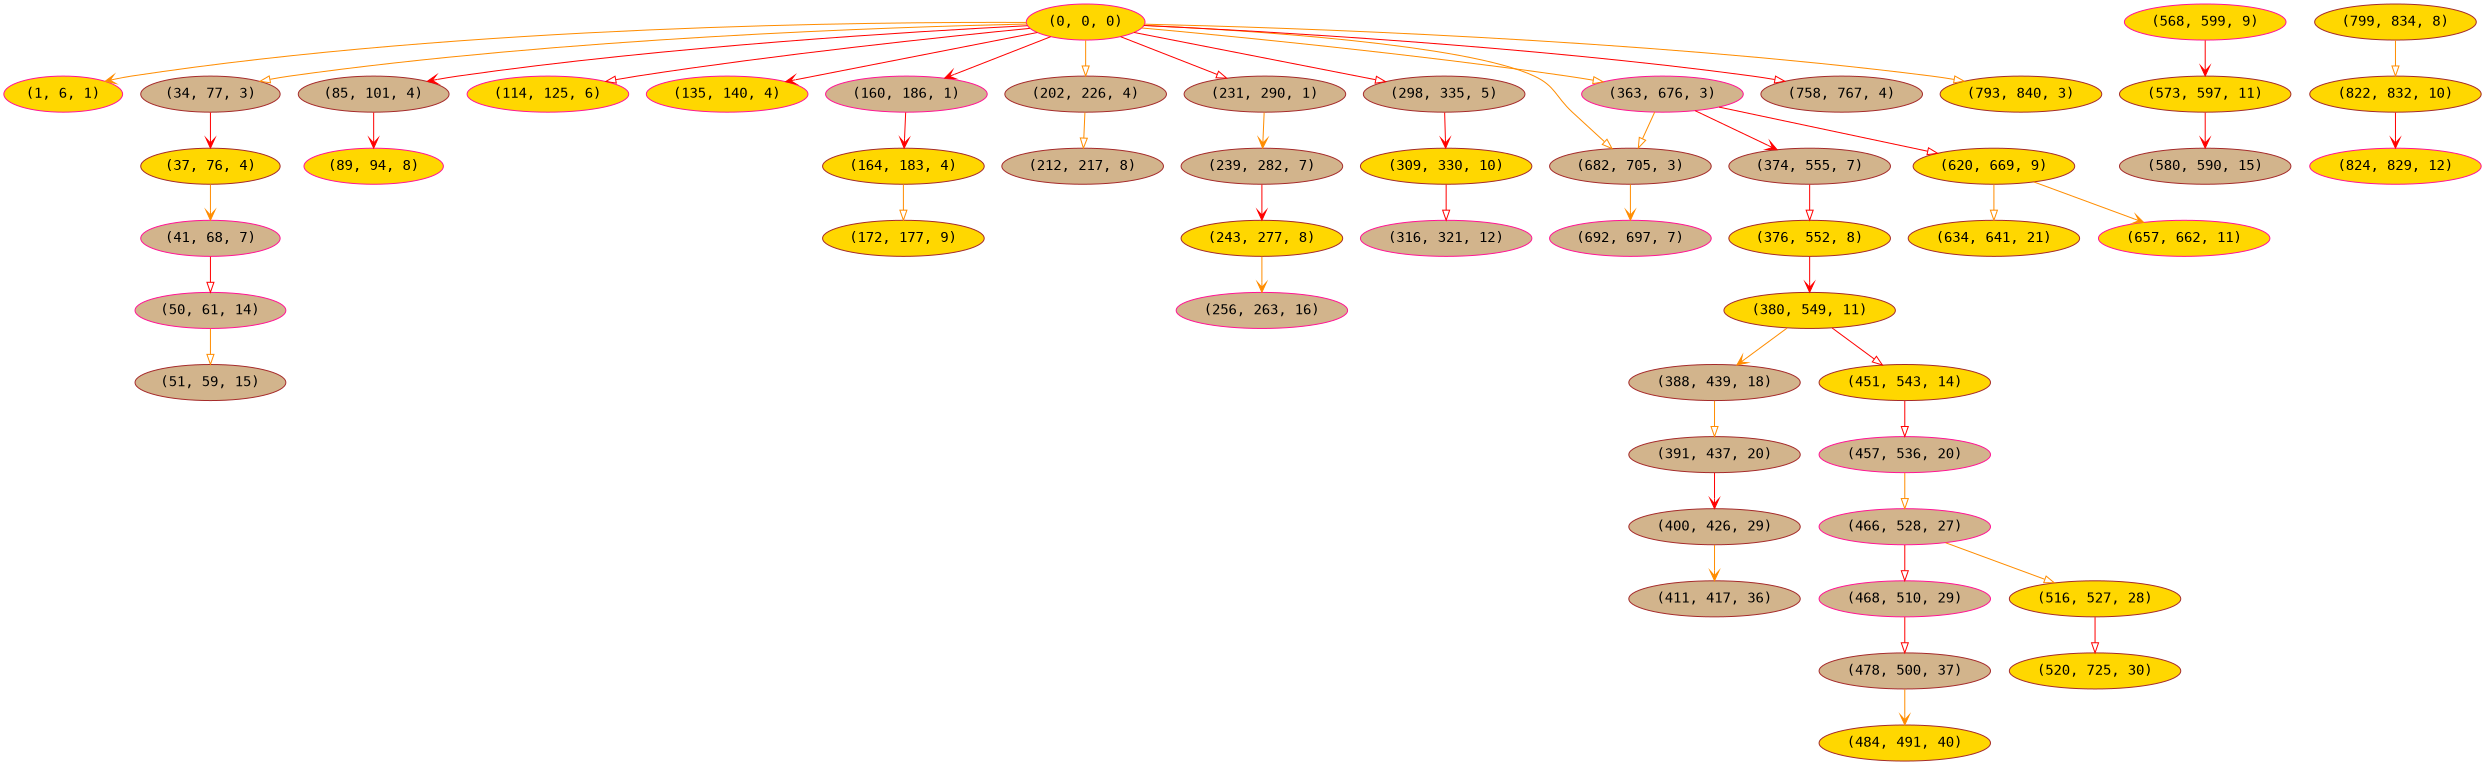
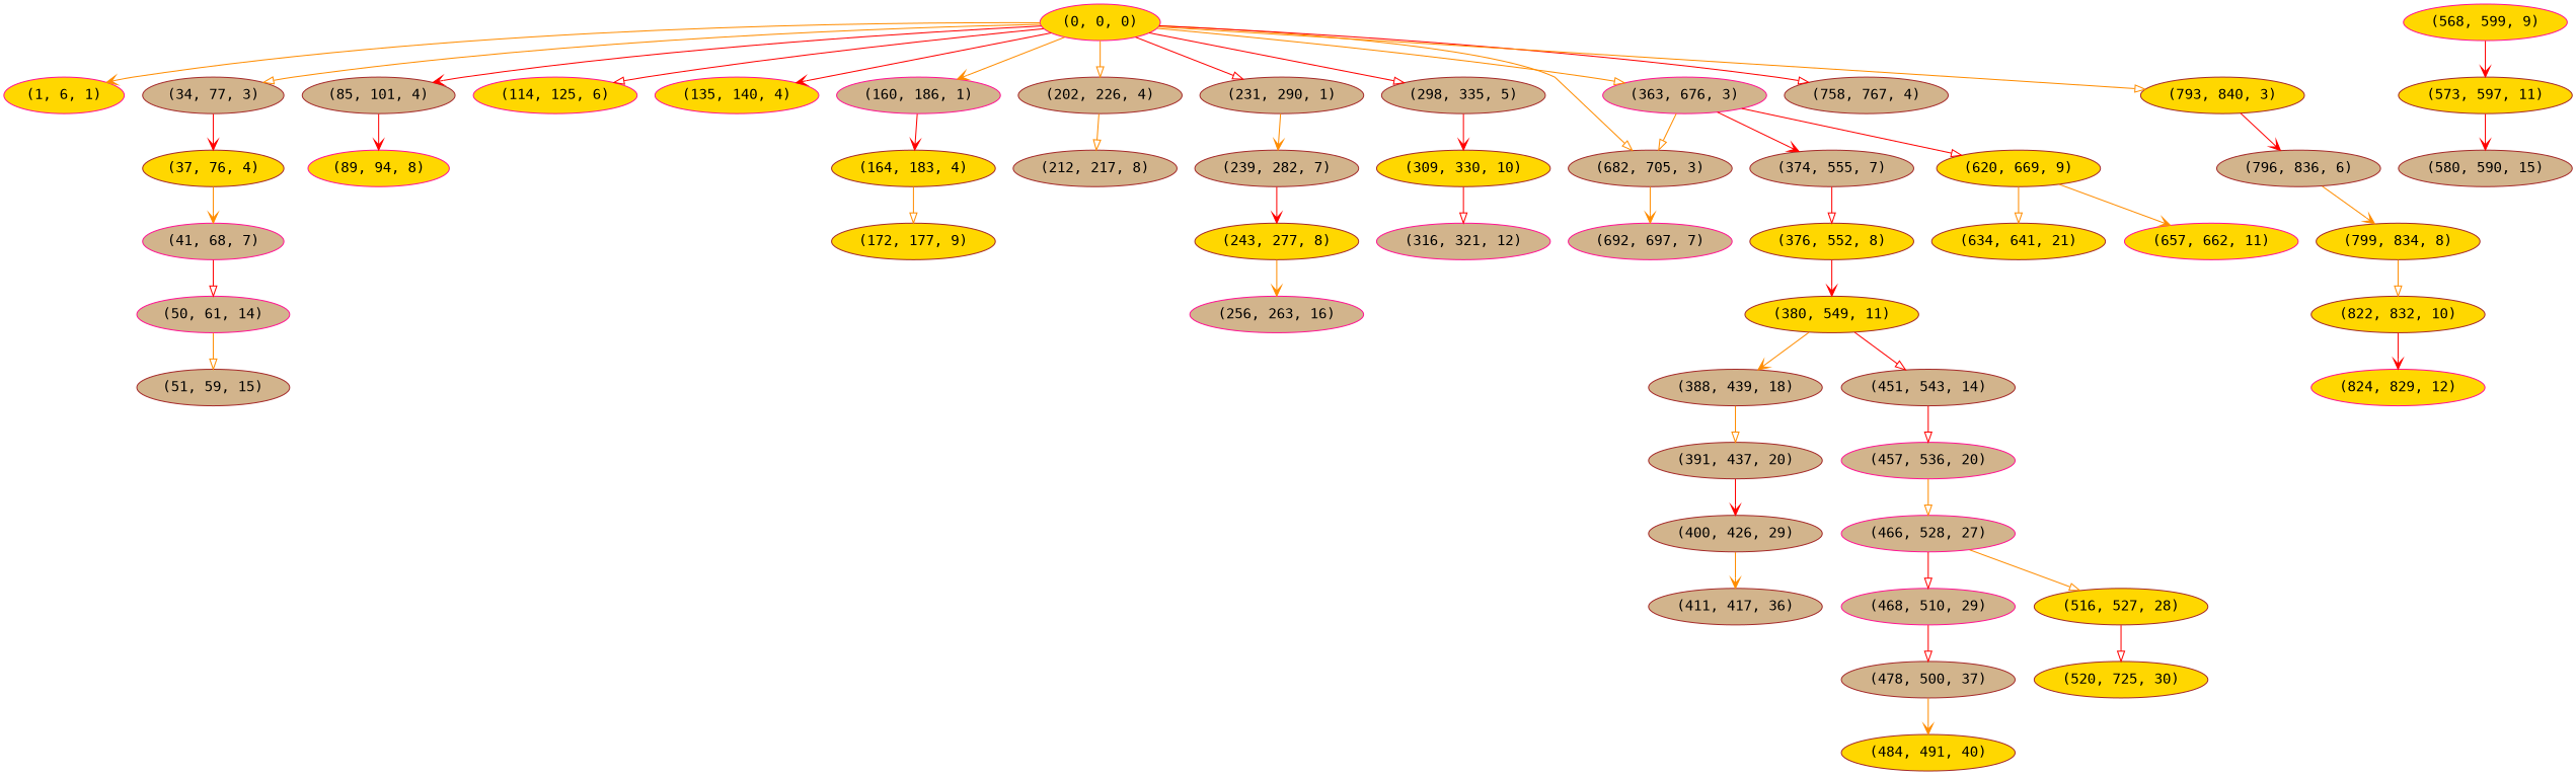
  digraph {
    fontname="DejaVu Sans Mono"
    node [color=brown fillcolor=tan fontname="DejaVu Sans Mono" style=filled]
    edge [arrowhead=onormal color=red fontname="DejaVu Sans Mono"]
    "(0, 0, 0)" [color=deeppink fillcolor=gold]
    "(1, 6, 1)" [color=deeppink fillcolor=gold]
    "(34, 77, 3)"
    "(85, 101, 4)"
    "(114, 125, 6)" [color=deeppink fillcolor=gold]
    "(135, 140, 4)" [color=deeppink fillcolor=gold]
    "(160, 186, 1)" [color=deeppink]
    "(202, 226, 4)"
    "(231, 290, 1)"
    "(298, 335, 5)"
    "(363, 676, 3)" [color=deeppink]
    "(682, 705, 3)"
    "(758, 767, 4)"
    "(793, 840, 3)" [fillcolor=gold]
    "(37, 76, 4)" [fillcolor=gold]
    "(89, 94, 8)" [color=deeppink fillcolor=gold]
    "(164, 183, 4)" [fillcolor=gold]
    "(212, 217, 8)"
    "(239, 282, 7)"
    "(309, 330, 10)" [fillcolor=gold]
    "(374, 555, 7)"
    "(620, 669, 9)" [fillcolor=gold]
    "(692, 697, 7)" [color=deeppink]
+   "(796, 836, 6)"
    "(41, 68, 7)" [color=deeppink]
    "(50, 61, 14)" [color=deeppink]
    "(51, 59, 15)"
    "(172, 177, 9)" [fillcolor=gold]
    "(243, 277, 8)" [fillcolor=gold]
    "(256, 263, 16)" [color=deeppink]
    "(316, 321, 12)" [color=deeppink]
    "(376, 552, 8)" [fillcolor=gold]
    "(568, 599, 9)" [color=deeppink fillcolor=gold]
    "(573, 597, 11)" [fillcolor=gold]
    "(634, 641, 21)" [fillcolor=gold]
    "(657, 662, 11)" [color=deeppink fillcolor=gold]
    "(380, 549, 11)" [fillcolor=gold]
    "(388, 439, 18)"
-   "(451, 543, 14)" [fillcolor=gold]
+   "(451, 543, 14)"
    "(391, 437, 20)"
    "(457, 536, 20)" [color=deeppink]
    "(400, 426, 29)"
    "(411, 417, 36)"
    "(466, 528, 27)" [color=deeppink]
    "(468, 510, 29)" [color=deeppink]
    "(516, 527, 28)" [fillcolor=gold]
    "(478, 500, 37)"
    n48 [fillcolor=gold label="(520, 725, 30)"]
    "(484, 491, 40)" [fillcolor=gold]
    "(580, 590, 15)"
    "(799, 834, 8)" [fillcolor=gold]
    "(822, 832, 10)" [fillcolor=gold]
    "(824, 829, 12)" [color=deeppink fillcolor=gold]
    "(0, 0, 0)" -> "(1, 6, 1)" [arrowhead=vee color=darkorange]
    "(0, 0, 0)" -> "(34, 77, 3)" [color=darkorange]
    "(0, 0, 0)" -> "(85, 101, 4)" [arrowhead=vee]
    "(0, 0, 0)" -> "(114, 125, 6)"
    "(0, 0, 0)" -> "(135, 140, 4)" [arrowhead=vee]
-   "(0, 0, 0)" -> "(160, 186, 1)" [arrowhead=vee]
+   "(0, 0, 0)" -> "(160, 186, 1)" [arrowhead=vee color=darkorange]
    "(0, 0, 0)" -> "(202, 226, 4)" [color=darkorange]
    "(0, 0, 0)" -> "(231, 290, 1)"
    "(0, 0, 0)" -> "(298, 335, 5)"
    "(0, 0, 0)" -> "(363, 676, 3)" [color=darkorange]
    "(0, 0, 0)" -> "(682, 705, 3)" [color=darkorange]
    "(0, 0, 0)" -> "(758, 767, 4)"
    "(0, 0, 0)" -> "(793, 840, 3)" [color=darkorange]
    "(34, 77, 3)" -> "(37, 76, 4)" [arrowhead=vee]
    "(85, 101, 4)" -> "(89, 94, 8)" [arrowhead=vee]
    "(160, 186, 1)" -> "(164, 183, 4)" [arrowhead=vee]
    "(202, 226, 4)" -> "(212, 217, 8)" [color=darkorange]
    "(231, 290, 1)" -> "(239, 282, 7)" [arrowhead=vee color=darkorange]
    "(298, 335, 5)" -> "(309, 330, 10)" [arrowhead=vee]
    "(363, 676, 3)" -> "(682, 705, 3)" [color=darkorange]
    "(363, 676, 3)" -> "(374, 555, 7)" [arrowhead=vee]
    "(363, 676, 3)" -> "(620, 669, 9)"
    "(682, 705, 3)" -> "(692, 697, 7)" [arrowhead=vee color=darkorange]
+   "(793, 840, 3)" -> "(796, 836, 6)" [arrowhead=vee]
    "(37, 76, 4)" -> "(41, 68, 7)" [arrowhead=vee color=darkorange]
    "(164, 183, 4)" -> "(172, 177, 9)" [color=darkorange]
    "(239, 282, 7)" -> "(243, 277, 8)" [arrowhead=vee]
    "(309, 330, 10)" -> "(316, 321, 12)"
    "(374, 555, 7)" -> "(376, 552, 8)"
    "(620, 669, 9)" -> "(634, 641, 21)" [color=darkorange]
    "(620, 669, 9)" -> "(657, 662, 11)" [arrowhead=vee color=darkorange]
+   "(796, 836, 6)" -> "(799, 834, 8)" [arrowhead=vee color=darkorange]
    "(41, 68, 7)" -> "(50, 61, 14)"
    "(50, 61, 14)" -> "(51, 59, 15)" [color=darkorange]
    "(243, 277, 8)" -> "(256, 263, 16)" [arrowhead=vee color=darkorange]
    "(376, 552, 8)" -> "(380, 549, 11)" [arrowhead=vee]
    "(568, 599, 9)" -> "(573, 597, 11)" [arrowhead=vee]
    "(573, 597, 11)" -> "(580, 590, 15)" [arrowhead=vee]
    "(380, 549, 11)" -> "(388, 439, 18)" [arrowhead=vee color=darkorange]
    "(380, 549, 11)" -> "(451, 543, 14)"
    "(388, 439, 18)" -> "(391, 437, 20)" [color=darkorange]
    "(451, 543, 14)" -> "(457, 536, 20)"
    "(391, 437, 20)" -> "(400, 426, 29)" [arrowhead=vee]
    "(457, 536, 20)" -> "(466, 528, 27)" [color=darkorange]
    "(400, 426, 29)" -> "(411, 417, 36)" [arrowhead=vee color=darkorange]
    "(466, 528, 27)" -> "(468, 510, 29)"
    "(466, 528, 27)" -> "(516, 527, 28)" [color=darkorange]
    "(468, 510, 29)" -> "(478, 500, 37)"
    "(516, 527, 28)" -> n48
    "(478, 500, 37)" -> "(484, 491, 40)" [arrowhead=vee color=darkorange]
    "(799, 834, 8)" -> "(822, 832, 10)" [color=darkorange]
    "(822, 832, 10)" -> "(824, 829, 12)" [arrowhead=vee]
  }
